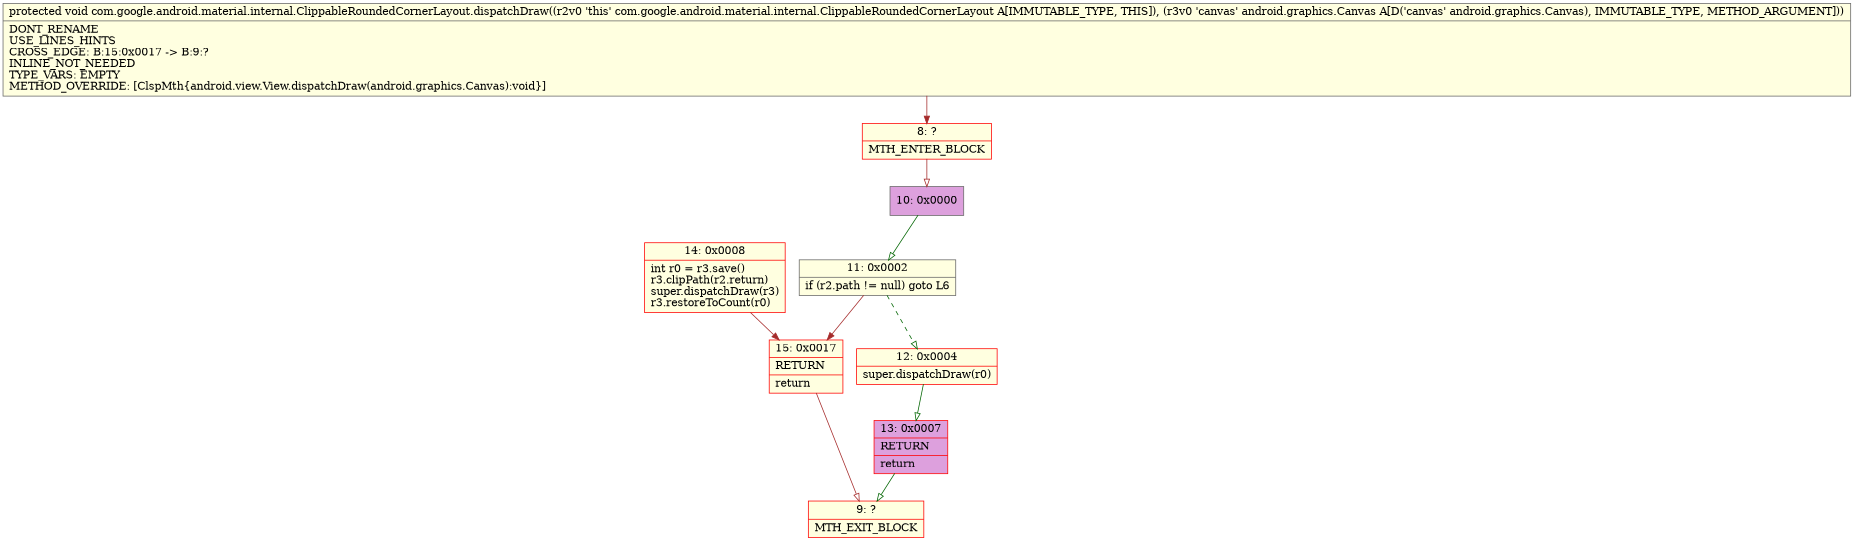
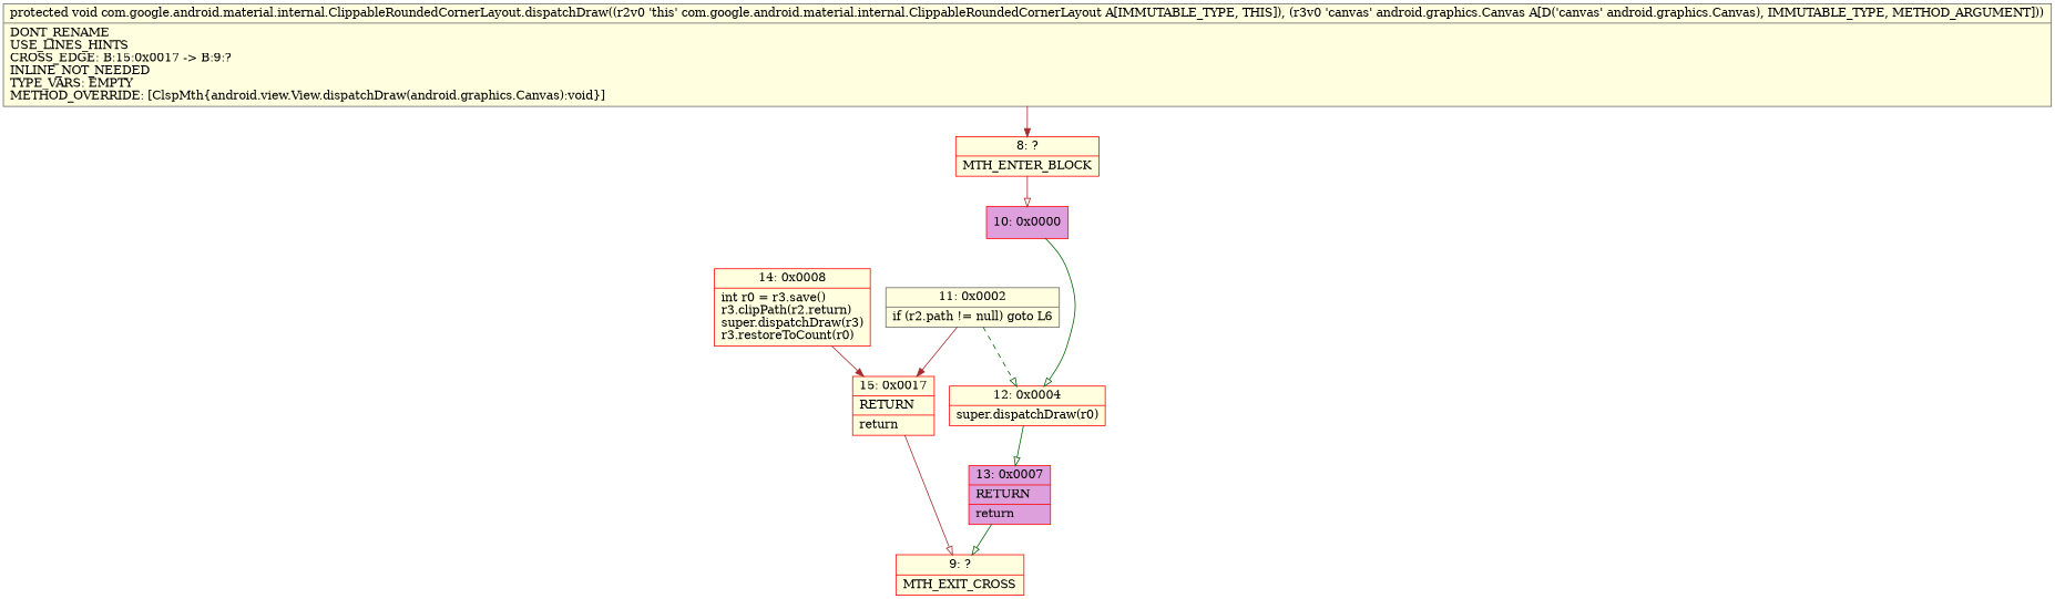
  digraph {
    node [color=red fillcolor=lightyellow shape=record style=filled]
    edge [arrowhead=onormal color=brown]
    n1 [label="{8\:\ ?|MTH_ENTER_BLOCK\l}"]
-   n2 [color=gray40 fillcolor=plum label="{10\:\ 0x0000}"]
+   n2 [fillcolor=plum label="{10\:\ 0x0000}"]
    n3 [color=gray40 label="{11\:\ 0x0002|if (r2.path != null) goto L6\l}"]
    n4 [label="{12\:\ 0x0004|super.dispatchDraw(r0)\l}"]
    n5 [label="{15\:\ 0x0017|RETURN\l|return\l}"]
    n6 [fillcolor=plum label="{13\:\ 0x0007|RETURN\l|return\l}"]
    n7 [label="{14\:\ 0x0008|int r0 = r3.save()\lr3.clipPath(r2.return)\lsuper.dispatchDraw(r3)\lr3.restoreToCount(r0)\l}"]
-   n8 [label="{9\:\ ?|MTH_EXIT_BLOCK\l}"]
+   n8 [label="{9\:\ ?|MTH_EXIT_CROSS\l}"]
    n9 [color=gray40 label="{protected void com.google.android.material.internal.ClippableRoundedCornerLayout.dispatchDraw((r2v0 'this' com.google.android.material.internal.ClippableRoundedCornerLayout A[IMMUTABLE_TYPE, THIS]), (r3v0 'canvas' android.graphics.Canvas A[D('canvas' android.graphics.Canvas), IMMUTABLE_TYPE, METHOD_ARGUMENT]))  | DONT_RENAME\lUSE_LINES_HINTS\lCROSS_EDGE: B:15:0x0017 \-\> B:9:?\lINLINE_NOT_NEEDED\lTYPE_VARS: EMPTY\lMETHOD_OVERRIDE: [ClspMth\{android.view.View.dispatchDraw(android.graphics.Canvas):void\}]\l}"]
    n1 -> n2
-   n2 -> n3 [color=darkgreen]
+   n2 -> n4 [color=darkgreen]
    n3 -> n4 [color=darkgreen style=dashed]
    n3 -> n5 [arrowhead=normal]
    n4 -> n6 [color=darkgreen]
    n5 -> n8
    n6 -> n8 [color=darkgreen]
    n7 -> n5 [arrowhead=normal]
    n9 -> n1 [arrowhead=normal]
  }
